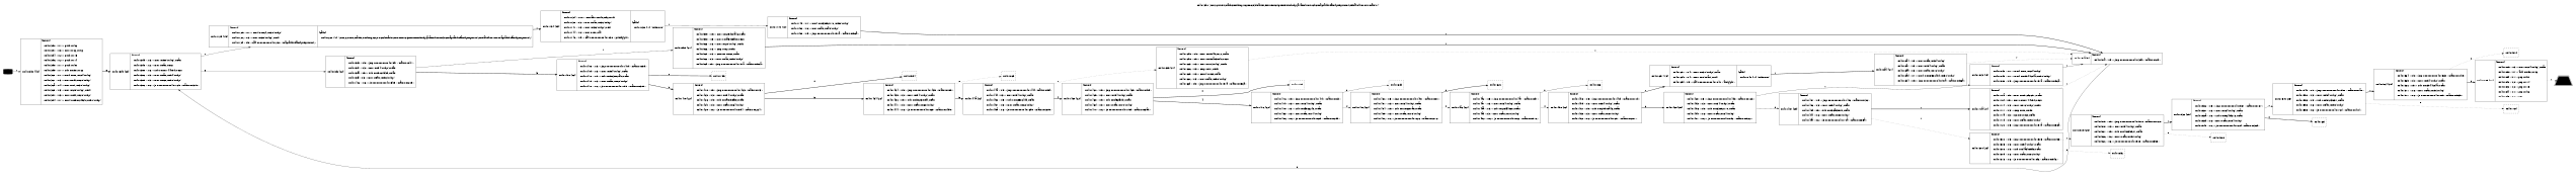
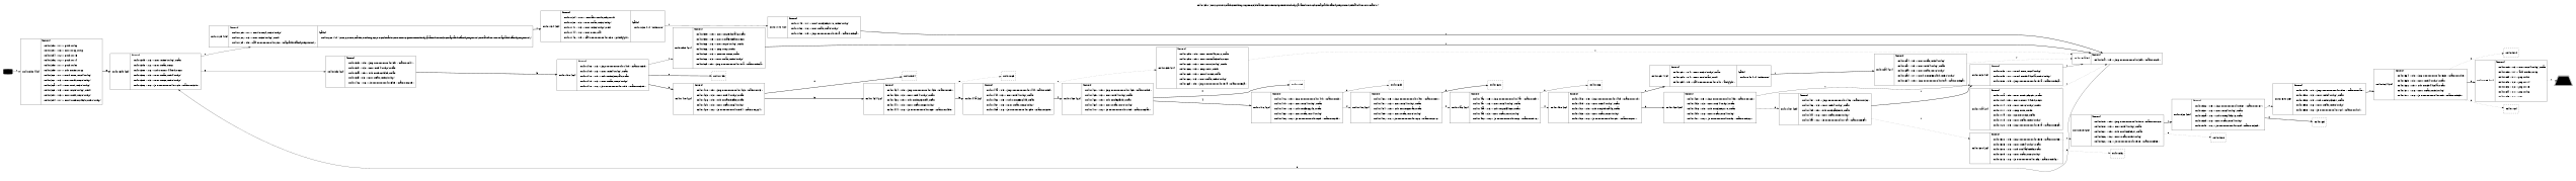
  digraph {
    label="0x4013b0 (/mnt/c/Users/mathe/Desktop/tcc/POCII/binaries/extr_emscriptentestsnbody-javaxmlvm-sock.c_map_addr_family_Hy_to_OS_Final-ollvm.out::main(0))"
    labelloc=t
    rankdir=LR
    node [shape=record]
    edge [style=bold]
    Entry [fillcolor=black height=0.3 shape=cylinder style=filled width=0.3]
    n2 [label="{\n     0x4013b0 [43]\l\n     | [instrs]\l\n     &nbsp;&nbsp;0x4013b0 \<+1\>: push %rbp\l\n     &nbsp;&nbsp;0x4013b1 \<+3\>: mov %rsp,%rbp\l\n     &nbsp;&nbsp;0x4013b4 \<+2\>: push %r15\l\n     &nbsp;&nbsp;0x4013b6 \<+2\>: push %r14\l\n     &nbsp;&nbsp;0x4013b8 \<+1\>: push %rbx\l\n     &nbsp;&nbsp;0x4013b9 \<+7\>: sub $0x98,%rsp\l\n     &nbsp;&nbsp;0x4013c0 \<+7\>: movl $0x0,-0x24(%rbp)\l\n     &nbsp;&nbsp;0x4013c7 \<+3\>: mov %edi,-0x28(%rbp)\l\n     &nbsp;&nbsp;0x4013ca \<+4\>: mov %rsi,-0x30(%rbp)\l\n     &nbsp;&nbsp;0x4013ce \<+3\>: mov -0x28(%rbp),%edi\l\n     &nbsp;&nbsp;0x4013d1 \<+3\>: mov %edi,-0x20(%rbp)\l\n     &nbsp;&nbsp;0x4013d4 \<+7\>: movl $0x90c1fd2b,-0x50(%rbp)\l\n  }"]
    n3 [label="{\n     0x4013db [23]\l\n     | [instrs]\l\n     &nbsp;&nbsp;0x4013db \<+3\>: mov -0x50(%rbp),%eax\l\n     &nbsp;&nbsp;0x4013de \<+2\>: mov %eax,%ecx\l\n     &nbsp;&nbsp;0x4013e0 \<+6\>: sub $0x81744b9d,%ecx\l\n     &nbsp;&nbsp;0x4013e6 \<+3\>: mov %eax,-0x54(%rbp)\l\n     &nbsp;&nbsp;0x4013e9 \<+3\>: mov %ecx,-0x58(%rbp)\l\n     &nbsp;&nbsp;0x4013ec \<+6\>: je 0000000000401725 \<main+0x375\>\l\n  }"]
    n4 [label="{\n     0x401725 [15]\l\n     | [instrs]\l\n     &nbsp;&nbsp;0x401725 \<+7\>: movl $0x64,-0x38(%rbp)\l\n     &nbsp;&nbsp;0x40172c \<+3\>: mov -0x38(%rbp),%edi\l\n     &nbsp;&nbsp;0x40172f \<+5\>: call 0000000000401220 \<map_addr_family_Hy_to_OS\>\l\n     | [calls]\l\n     &nbsp;&nbsp;0x401220 \{1\} (/mnt/c/Users/mathe/Desktop/tcc/POCII/binaries/extr_emscriptentestsnbody-javaxmlvm-sock.c_map_addr_family_Hy_to_OS_Final-ollvm.out::map_addr_family_Hy_to_OS)\l\n  }"]
    n5 [label="{\n     0x4013f2 [22]\l\n     | [instrs]\l\n     &nbsp;&nbsp;0x4013f2 \<+5\>: jmp 00000000004013f7 \<main+0x47\>\l\n     &nbsp;&nbsp;0x4013f7 \<+3\>: mov -0x54(%rbp),%eax\l\n     &nbsp;&nbsp;0x4013fa \<+5\>: sub $0x90c1fd2b,%eax\l\n     &nbsp;&nbsp;0x4013ff \<+3\>: mov %eax,-0x5c(%rbp)\l\n     &nbsp;&nbsp;0x401402 \<+6\>: je 00000000004015b9 \<main+0x209\>\l\n  }"]
    n6 [label="{\n     0x401734 [23]\l\n     | [instrs]\l\n     &nbsp;&nbsp;0x401734 \<+10\>: movabs $0x4020f2,%rdi\l\n     &nbsp;&nbsp;0x40173e \<+3\>: mov %eax,-0x3c(%rbp)\l\n     &nbsp;&nbsp;0x401741 \<+3\>: mov -0x3c(%rbp),%esi\l\n     &nbsp;&nbsp;0x401744 \<+2\>: mov $0x0,%al\l\n     &nbsp;&nbsp;0x401746 \<+5\>: call 0000000000401030 \<printf@plt\>\l\n     | [calls]\l\n     &nbsp;&nbsp;0x401030 \{1\} (unknown)\l\n  }"]
    n7 [label="{\n     0x4015b9 [27]\l\n     | [instrs]\l\n     &nbsp;&nbsp;0x4015b9 \<+5\>: mov $0x29d08a46,%eax\l\n     &nbsp;&nbsp;0x4015be \<+5\>: mov $0xa515efbe,%ecx\l\n     &nbsp;&nbsp;0x4015c3 \<+3\>: mov -0x20(%rbp),%edx\l\n     &nbsp;&nbsp;0x4015c6 \<+3\>: cmp $0x2,%edx\l\n     &nbsp;&nbsp;0x4015c9 \<+3\>: cmovne %ecx,%eax\l\n     &nbsp;&nbsp;0x4015cc \<+3\>: mov %eax,-0x50(%rbp)\l\n     &nbsp;&nbsp;0x4015cf \<+5\>: jmp 000000000040191a \<main+0x56a\>\l\n  }"]
    n8 [label="{\n     0x401408 [22]\l\n     | [instrs]\l\n     &nbsp;&nbsp;0x401408 \<+5\>: jmp 000000000040140d \<main+0x5d\>\l\n     &nbsp;&nbsp;0x40140d \<+3\>: mov -0x54(%rbp),%eax\l\n     &nbsp;&nbsp;0x401410 \<+5\>: sub $0x963867ab,%eax\l\n     &nbsp;&nbsp;0x401415 \<+3\>: mov %eax,-0x60(%rbp)\l\n     &nbsp;&nbsp;0x401418 \<+6\>: je 0000000000401795 \<main+0x3e5\>\l\n  }"]
    n9 [label="{\n     0x40174b [18]\l\n     | [instrs]\l\n     &nbsp;&nbsp;0x40174b \<+7\>: movl $0x33e92170,-0x50(%rbp)\l\n     &nbsp;&nbsp;0x401752 \<+6\>: mov %eax,-0xa8(%rbp)\l\n     &nbsp;&nbsp;0x401758 \<+5\>: jmp 000000000040191a \<main+0x56a\>\l\n  }"]
    n10 [label="{\n     0x40191a [5]\l\n     | [instrs]\l\n     &nbsp;&nbsp;0x40191a \<+5\>: jmp 00000000004013db \<main+0x2b\>\l\n  }"]
    n11 [label="{\n     0x401795\l\n  }" style=dashed]
    n12 [label="{\n     0x40141e [22]\l\n     | [instrs]\l\n     &nbsp;&nbsp;0x40141e \<+5\>: jmp 0000000000401423 \<main+0x73\>\l\n     &nbsp;&nbsp;0x401423 \<+3\>: mov -0x54(%rbp),%eax\l\n     &nbsp;&nbsp;0x401426 \<+5\>: sub $0xa515efbe,%eax\l\n     &nbsp;&nbsp;0x40142b \<+3\>: mov %eax,-0x64(%rbp)\l\n     &nbsp;&nbsp;0x40142e \<+6\>: je 00000000004015d4 \<main+0x224\>\l\n  }"]
    Exit [fillcolor=black height=0.3 peripheries=2 shape=trapezium style=filled width=0.3]
    n14 [label="{\n     0x4015d4\l\n  }" style=dashed]
    n15 [label="{\n     0x401434 [22]\l\n     | [instrs]\l\n     &nbsp;&nbsp;0x401434 \<+5\>: jmp 0000000000401439 \<main+0x89\>\l\n     &nbsp;&nbsp;0x401439 \<+3\>: mov -0x54(%rbp),%eax\l\n     &nbsp;&nbsp;0x40143c \<+5\>: sub $0xbe23e15a,%eax\l\n     &nbsp;&nbsp;0x401441 \<+3\>: mov %eax,-0x68(%rbp)\l\n     &nbsp;&nbsp;0x401444 \<+6\>: je 0000000000401869 \<main+0x4b9\>\l\n  }"]
    n16 [label="{\n     0x40157d\l\n  }" style=dashed]
    n17 [label="{\n     0x401869\l\n  }" style=dashed]
    n18 [label="{\n     0x40144a [22]\l\n     | [instrs]\l\n     &nbsp;&nbsp;0x40144a \<+5\>: jmp 000000000040144f \<main+0x9f\>\l\n     &nbsp;&nbsp;0x40144f \<+3\>: mov -0x54(%rbp),%eax\l\n     &nbsp;&nbsp;0x401452 \<+5\>: sub $0xce58c4dd,%eax\l\n     &nbsp;&nbsp;0x401457 \<+3\>: mov %eax,-0x6c(%rbp)\l\n     &nbsp;&nbsp;0x40145a \<+6\>: je 00000000004016b9 \<main+0x309\>\l\n  }"]
    n19 [label="{\n     0x4018e5 [17]\l\n     | [instrs]\l\n     &nbsp;&nbsp;0x4018e5 \<+3\>: mov -0x24(%rbp),%eax\l\n     &nbsp;&nbsp;0x4018e8 \<+7\>: add $0x98,%rsp\l\n     &nbsp;&nbsp;0x4018ef \<+1\>: pop %rbx\l\n     &nbsp;&nbsp;0x4018f0 \<+2\>: pop %r14\l\n     &nbsp;&nbsp;0x4018f2 \<+2\>: pop %r15\l\n     &nbsp;&nbsp;0x4018f4 \<+1\>: pop %rbp\l\n     &nbsp;&nbsp;0x4018f5 \<+1\>: ret\l\n  }"]
    n20 [label="{\n     0x4016b9 [27]\l\n     | [instrs]\l\n     &nbsp;&nbsp;0x4016b9 \<+5\>: mov $0x5d492672,%eax\l\n     &nbsp;&nbsp;0x4016be \<+5\>: mov $0x36ae380b,%ecx\l\n     &nbsp;&nbsp;0x4016c3 \<+3\>: mov -0x1c(%rbp),%edx\l\n     &nbsp;&nbsp;0x4016c6 \<+3\>: cmp $0x1,%edx\l\n     &nbsp;&nbsp;0x4016c9 \<+3\>: cmovl %ecx,%eax\l\n     &nbsp;&nbsp;0x4016cc \<+3\>: mov %eax,-0x50(%rbp)\l\n     &nbsp;&nbsp;0x4016cf \<+5\>: jmp 000000000040191a \<main+0x56a\>\l\n  }"]
    n21 [label="{\n     0x401460 [22]\l\n     | [instrs]\l\n     &nbsp;&nbsp;0x401460 \<+5\>: jmp 0000000000401465 \<main+0xb5\>\l\n     &nbsp;&nbsp;0x401465 \<+3\>: mov -0x54(%rbp),%eax\l\n     &nbsp;&nbsp;0x401468 \<+5\>: sub $0xf52ff1f0,%eax\l\n     &nbsp;&nbsp;0x40146d \<+3\>: mov %eax,-0x70(%rbp)\l\n     &nbsp;&nbsp;0x401470 \<+6\>: je 000000000040175d \<main+0x3ad\>\l\n  }"]
    n22 [label="{\n     0x401564 [25]\l\n     | [instrs]\l\n     &nbsp;&nbsp;0x401564 \<+5\>: jmp 0000000000401569 \<main+0x1b9\>\l\n     &nbsp;&nbsp;0x401569 \<+3\>: mov -0x54(%rbp),%eax\l\n     &nbsp;&nbsp;0x40156c \<+5\>: sub $0x5944ce4a,%eax\l\n     &nbsp;&nbsp;0x401571 \<+6\>: mov %eax,-0x9c(%rbp)\l\n     &nbsp;&nbsp;0x401577 \<+6\>: je 00000000004018e5 \<main+0x535\>\l\n  }"]
    n23 [label="{\n     0x40175d\l\n  }" style=dashed]
    n24 [label="{\n     0x401476 [22]\l\n     | [instrs]\l\n     &nbsp;&nbsp;0x401476 \<+5\>: jmp 000000000040147b \<main+0xcb\>\l\n     &nbsp;&nbsp;0x40147b \<+3\>: mov -0x54(%rbp),%eax\l\n     &nbsp;&nbsp;0x40147e \<+5\>: sub $0xff8c6248,%eax\l\n     &nbsp;&nbsp;0x401483 \<+3\>: mov %eax,-0x74(%rbp)\l\n     &nbsp;&nbsp;0x401486 \<+6\>: je 000000000040168b \<main+0x2db\>\l\n  }"]
    n25 [label="{\n     0x4017cd\l\n  }" style=dashed]
    n26 [label="{\n     0x40168b\l\n  }" style=dashed]
    n27 [label="{\n     0x40148c [22]\l\n     | [instrs]\l\n     &nbsp;&nbsp;0x40148c \<+5\>: jmp 0000000000401491 \<main+0xe1\>\l\n     &nbsp;&nbsp;0x401491 \<+3\>: mov -0x54(%rbp),%eax\l\n     &nbsp;&nbsp;0x401494 \<+5\>: sub $0x1e6ce7a9,%eax\l\n     &nbsp;&nbsp;0x401499 \<+3\>: mov %eax,-0x78(%rbp)\l\n     &nbsp;&nbsp;0x40149c \<+6\>: je 000000000040162c \<main+0x27c\>\l\n  }"]
    n28 [label="{\n     0x40154b [25]\l\n     | [instrs]\l\n     &nbsp;&nbsp;0x40154b \<+5\>: jmp 0000000000401550 \<main+0x1a0\>\l\n     &nbsp;&nbsp;0x401550 \<+3\>: mov -0x54(%rbp),%eax\l\n     &nbsp;&nbsp;0x401553 \<+5\>: sub $0x572f2697,%eax\l\n     &nbsp;&nbsp;0x401558 \<+6\>: mov %eax,-0x98(%rbp)\l\n     &nbsp;&nbsp;0x40155e \<+6\>: je 00000000004017cd \<main+0x41d\>\l\n  }"]
    n29 [label="{\n     0x40162c\l\n  }" style=dashed]
    n30 [label="{\n     0x4014a2 [22]\l\n     | [instrs]\l\n     &nbsp;&nbsp;0x4014a2 \<+5\>: jmp 00000000004014a7 \<main+0xf7\>\l\n     &nbsp;&nbsp;0x4014a7 \<+3\>: mov -0x54(%rbp),%eax\l\n     &nbsp;&nbsp;0x4014aa \<+5\>: sub $0x28ff4858,%eax\l\n     &nbsp;&nbsp;0x4014af \<+3\>: mov %eax,-0x7c(%rbp)\l\n     &nbsp;&nbsp;0x4014b2 \<+6\>: je 00000000004018c6 \<main+0x516\>\l\n  }"]
    n31 [label="{\n     0x4016ef\l\n  }" style=dashed]
    n32 [label="{\n     0x4018c6\l\n  }" style=dashed]
    n33 [label="{\n     0x4014b8 [22]\l\n     | [instrs]\l\n     &nbsp;&nbsp;0x4014b8 \<+5\>: jmp 00000000004014bd \<main+0x10d\>\l\n     &nbsp;&nbsp;0x4014bd \<+3\>: mov -0x54(%rbp),%eax\l\n     &nbsp;&nbsp;0x4014c0 \<+5\>: sub $0x29d08a46,%eax\l\n     &nbsp;&nbsp;0x4014c5 \<+3\>: mov %eax,-0x80(%rbp)\l\n     &nbsp;&nbsp;0x4014c8 \<+6\>: je 0000000000401697 \<main+0x2e7\>\l\n  }"]
    n34 [label="{\n     0x401532 [25]\l\n     | [instrs]\l\n     &nbsp;&nbsp;0x401532 \<+5\>: jmp 0000000000401537 \<main+0x187\>\l\n     &nbsp;&nbsp;0x401537 \<+3\>: mov -0x54(%rbp),%eax\l\n     &nbsp;&nbsp;0x40153a \<+5\>: sub $0x524bfc13,%eax\l\n     &nbsp;&nbsp;0x40153f \<+6\>: mov %eax,-0x94(%rbp)\l\n     &nbsp;&nbsp;0x401545 \<+6\>: je 00000000004016ef \<main+0x33f\>\l\n  }"]
    n35 [label="{\n     0x401697 [13]\l\n     | [instrs]\l\n     &nbsp;&nbsp;0x401697 \<+4\>: mov -0x30(%rbp),%rax\l\n     &nbsp;&nbsp;0x40169b \<+4\>: mov 0x8(%rax),%rdi\l\n     &nbsp;&nbsp;0x40169f \<+5\>: call 0000000000401040 \<atoi@plt\>\l\n     | [calls]\l\n     &nbsp;&nbsp;0x401040 \{1\} (unknown)\l\n  }"]
    n36 [label="{\n     0x4014ce [25]\l\n     | [instrs]\l\n     &nbsp;&nbsp;0x4014ce \<+5\>: jmp 00000000004014d3 \<main+0x123\>\l\n     &nbsp;&nbsp;0x4014d3 \<+3\>: mov -0x54(%rbp),%eax\l\n     &nbsp;&nbsp;0x4014d6 \<+5\>: sub $0x33e92170,%eax\l\n     &nbsp;&nbsp;0x4014db \<+6\>: mov %eax,-0x84(%rbp)\l\n     &nbsp;&nbsp;0x4014e1 \<+6\>: je 00000000004018d2 \<main+0x522\>\l\n  }"]
    n37 [label="{\n     0x40190e\l\n  }" style=dashed]
    n38 [label="{\n     0x4016a4 [21]\l\n     | [instrs]\l\n     &nbsp;&nbsp;0x4016a4 \<+3\>: mov %eax,-0x34(%rbp)\l\n     &nbsp;&nbsp;0x4016a7 \<+3\>: mov -0x34(%rbp),%eax\l\n     &nbsp;&nbsp;0x4016aa \<+3\>: mov %eax,-0x1c(%rbp)\l\n     &nbsp;&nbsp;0x4016ad \<+7\>: movl $0xce58c4dd,-0x50(%rbp)\l\n     &nbsp;&nbsp;0x4016b4 \<+5\>: jmp 000000000040191a \<main+0x56a\>\l\n  }"]
    n39 [label="{\n     0x4018d2 [19]\l\n     | [instrs]\l\n     &nbsp;&nbsp;0x4018d2 \<+7\>: movl $0x0,-0x24(%rbp)\l\n     &nbsp;&nbsp;0x4018d9 \<+7\>: movl $0x5944ce4a,-0x50(%rbp)\l\n     &nbsp;&nbsp;0x4018e0 \<+5\>: jmp 000000000040191a \<main+0x56a\>\l\n  }"]
    n40 [label="{\n     0x4014e7 [25]\l\n     | [instrs]\l\n     &nbsp;&nbsp;0x4014e7 \<+5\>: jmp 00000000004014ec \<main+0x13c\>\l\n     &nbsp;&nbsp;0x4014ec \<+3\>: mov -0x54(%rbp),%eax\l\n     &nbsp;&nbsp;0x4014ef \<+5\>: sub $0x36ae380b,%eax\l\n     &nbsp;&nbsp;0x4014f4 \<+6\>: mov %eax,-0x88(%rbp)\l\n     &nbsp;&nbsp;0x4014fa \<+6\>: je 000000000040170a \<main+0x35a\>\l\n  }"]
    n41 [label="{\n     0x401519 [25]\l\n     | [instrs]\l\n     &nbsp;&nbsp;0x401519 \<+5\>: jmp 000000000040151e \<main+0x16e\>\l\n     &nbsp;&nbsp;0x40151e \<+3\>: mov -0x54(%rbp),%eax\l\n     &nbsp;&nbsp;0x401521 \<+5\>: sub $0x4e235927,%eax\l\n     &nbsp;&nbsp;0x401526 \<+6\>: mov %eax,-0x90(%rbp)\l\n     &nbsp;&nbsp;0x40152c \<+6\>: je 000000000040190e \<main+0x55e\>\l\n  }"]
    n42 [label="{\n     0x40170a [27]\l\n     | [instrs]\l\n     &nbsp;&nbsp;0x40170a \<+5\>: mov $0x572f2697,%eax\l\n     &nbsp;&nbsp;0x40170f \<+5\>: mov $0x81744b9d,%ecx\l\n     &nbsp;&nbsp;0x401714 \<+3\>: mov -0x1c(%rbp),%edx\l\n     &nbsp;&nbsp;0x401717 \<+3\>: cmp $0x0,%edx\l\n     &nbsp;&nbsp;0x40171a \<+3\>: cmove %ecx,%eax\l\n     &nbsp;&nbsp;0x40171d \<+3\>: mov %eax,-0x50(%rbp)\l\n     &nbsp;&nbsp;0x401720 \<+5\>: jmp 000000000040191a \<main+0x56a\>\l\n  }"]
    n43 [label="{\n     0x401500 [25]\l\n     | [instrs]\l\n     &nbsp;&nbsp;0x401500 \<+5\>: jmp 0000000000401505 \<main+0x155\>\l\n     &nbsp;&nbsp;0x401505 \<+3\>: mov -0x54(%rbp),%eax\l\n     &nbsp;&nbsp;0x401508 \<+5\>: sub $0x4a5be9f5,%eax\l\n     &nbsp;&nbsp;0x40150d \<+6\>: mov %eax,-0x8c(%rbp)\l\n     &nbsp;&nbsp;0x401513 \<+6\>: je 00000000004018f6 \<main+0x546\>\l\n  }"]
    n44 [label="{\n     0x4018f6\l\n  }" style=dashed]
    Entry -> n2 [label=" 1" style=solid]
    n2 -> n3 [label=" 6"]
    n3 -> n4 [label=" 1" style=solid]
    n3 -> n5 [label=" 6" style=solid]
    n4 -> n6 [label=" 1"]
-   n5 -> n7 [label=" 1" style=solid]
+   n8 -> n7 [label=" 1" style=solid]
    n5 -> n8 [label=" 5"]
    n6 -> n9 [label=" 1" style=solid]
    n7 -> n10 [label=" 1"]
    n8 -> n11 [label=" 0"]
    n8 -> n12 [label=" 5"]
    n9 -> n10 [label=" 1"]
    n10 -> n3 [label=" 6" style=solid]
    n12 -> n14 [label=" 0"]
    n12 -> n15 [label=" 5"]
    n15 -> n17 [label=" 0" style=dotted]
    n15 -> n18 [label=" 5"]
    n18 -> n20 [label=" 1" style=dotted]
    n18 -> n21 [label=" 4"]
    n19 -> Exit [label=" 1" style=dotted]
    n20 -> n10 [label=" 1" style=dotted]
    n21 -> n23 [label=" 0"]
    n21 -> n24 [label=" 4"]
    n22 -> n16 [label=" 0" style=dotted]
    n22 -> n19 [label=" 3"]
    n24 -> n26 [label=" 0" style=solid]
    n24 -> n27 [label=" 4" style=solid]
    n27 -> n29 [label=" 0"]
    n27 -> n30 [label=" 4" style=dotted]
    n28 -> n22 [label=" 1"]
-   n28 -> n25 [label=" 0" style=dotted]
+   n22 -> n25 [label=" 0" style=dotted]
    n30 -> n32 [label=" 0" style=solid]
    n30 -> n33 [label=" 4" style=solid]
    n33 -> n35 [label=" 1"]
    n33 -> n36 [label=" 3"]
    n34 -> n28 [label=" 1" style=solid]
    n34 -> n31 [label=" 0"]
    n35 -> n38 [label=" 1"]
    n36 -> n39 [label=" 1" style=solid]
    n36 -> n40 [label=" 2" style=solid]
    n38 -> n10 [label=" 7" style=dotted]
    n39 -> n10 [label=" 1" style=solid]
-   n40 -> n42 [label=" 1"]
+   n40 -> n39 [label=" 1"]
    n40 -> n43 [label=" 1" style=dotted]
    n41 -> n34 [label=" 1"]
    n41 -> n37 [label=" 0" style=dotted]
    n42 -> n10 [label=" 1" style=dotted]
    n43 -> n41 [label=" 1" style=dotted]
    n43 -> n44 [label=" 0" style=dotted]
  }
